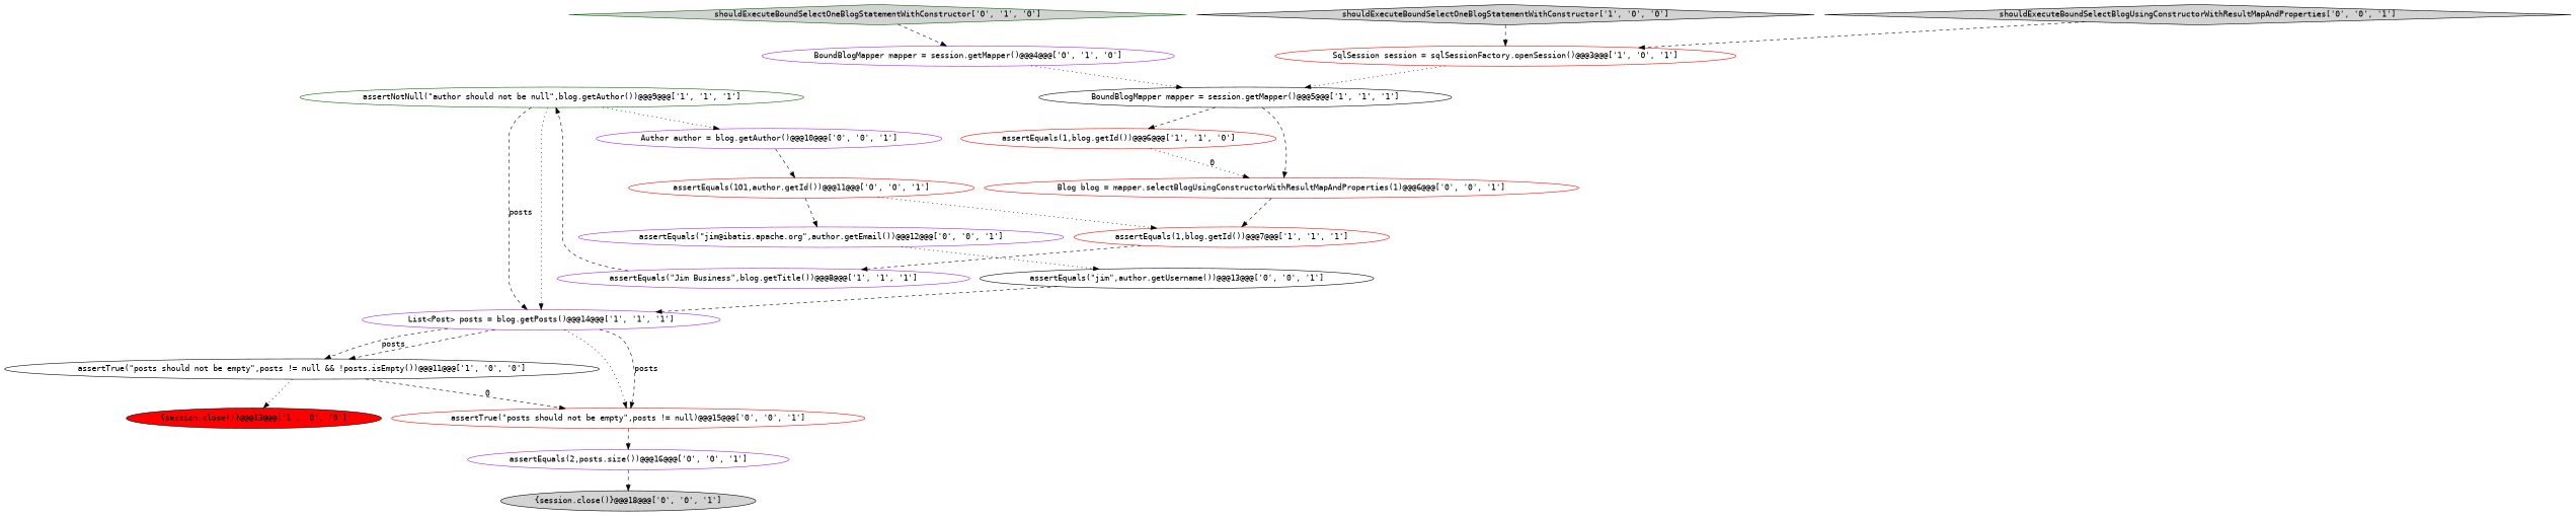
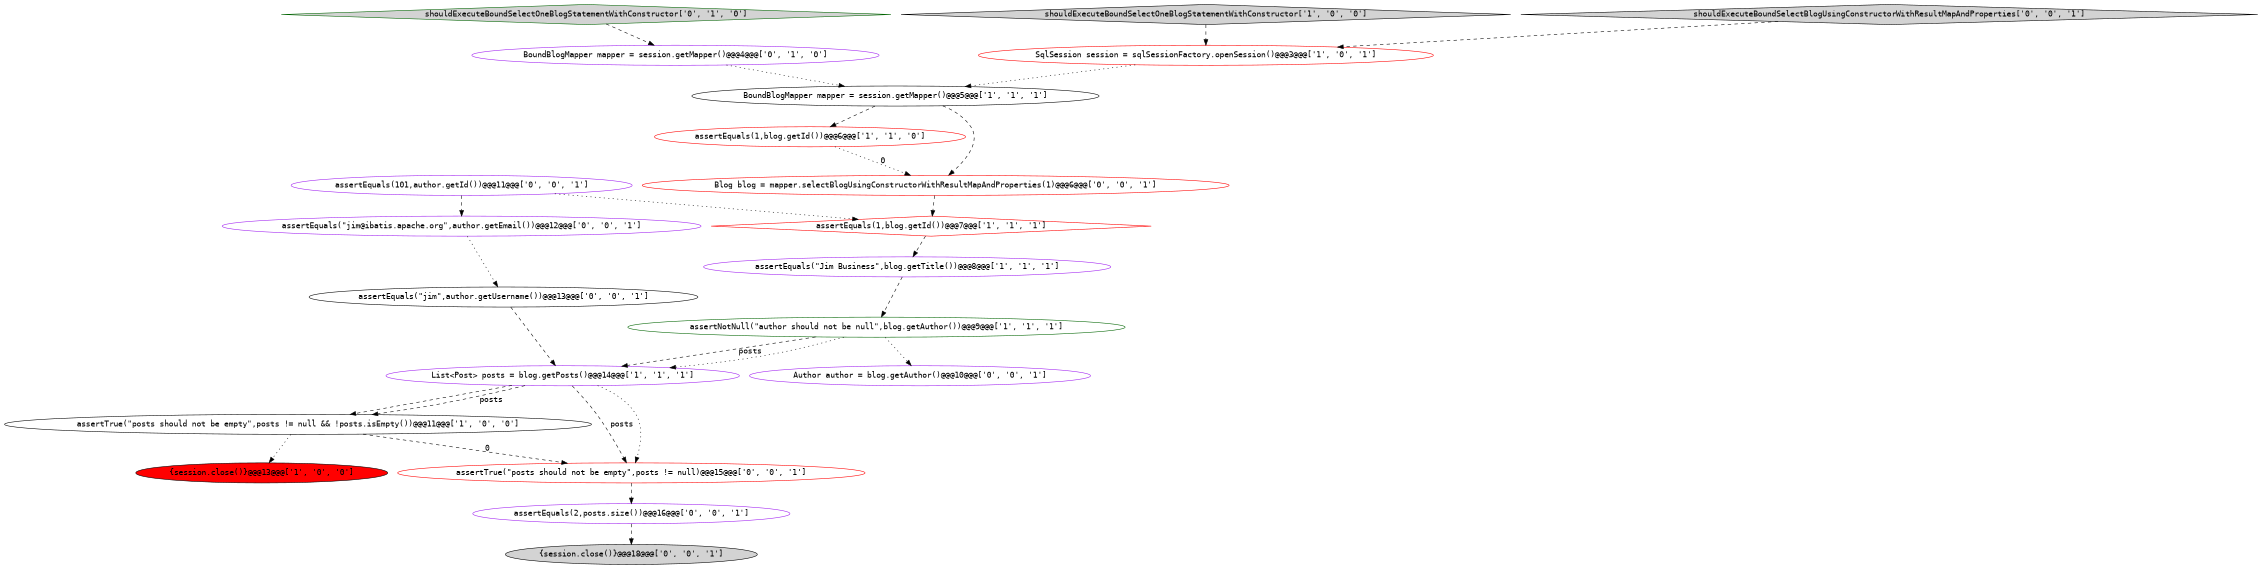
  digraph {
    fontname="DejaVu Sans Mono"
    node [color=black fillcolor=white fontname="DejaVu Sans Mono" shape=ellipse style=filled]
    edge [fontname="DejaVu Sans Mono" style=dashed]
    n1 [fillcolor=red label="{session.close()}@@@13@@@['1', '0', '0']"]
    n2 [color=purple label="assertEquals(2,posts.size())@@@16@@@['0', '0', '1']"]
    n3 [fillcolor=lightgray label="{session.close()}@@@18@@@['0', '0', '1']"]
    n4 [color=darkgreen fillcolor=lightgray label="shouldExecuteBoundSelectOneBlogStatementWithConstructor['0', '1', '0']" shape=diamond]
    n5 [color=purple label="BoundBlogMapper mapper = session.getMapper()@@@4@@@['0', '1', '0']"]
    n6 [label="BoundBlogMapper mapper = session.getMapper()@@@5@@@['1', '1', '1']"]
-   n7 [color=red label="assertEquals(1,blog.getId())@@@7@@@['1', '1', '1']"]
+   n7 [color=red label="assertEquals(1,blog.getId())@@@7@@@['1', '1', '1']" shape=diamond]
    n8 [color=purple label="assertEquals(\"Jim Business\",blog.getTitle())@@@8@@@['1', '1', '1']"]
    n9 [color=darkgreen label="assertNotNull(\"author should not be null\",blog.getAuthor())@@@9@@@['1', '1', '1']"]
-   n10 [color=red label="assertEquals(101,author.getId())@@@11@@@['0', '0', '1']"]
+   n10 [color=purple label="assertEquals(101,author.getId())@@@11@@@['0', '0', '1']"]
    n11 [color=purple label="assertEquals(\"jim@ibatis.apache.org\",author.getEmail())@@@12@@@['0', '0', '1']"]
    n12 [label="assertEquals(\"jim\",author.getUsername())@@@13@@@['0', '0', '1']"]
    n13 [color=red label="assertEquals(1,blog.getId())@@@6@@@['1', '1', '0']"]
    n14 [color=red label="Blog blog = mapper.selectBlogUsingConstructorWithResultMapAndProperties(1)@@@6@@@['0', '0', '1']"]
    n15 [label="assertTrue(\"posts should not be empty\",posts != null && !posts.isEmpty())@@@11@@@['1', '0', '0']"]
    n16 [color=red label="assertTrue(\"posts should not be empty\",posts != null)@@@15@@@['0', '0', '1']"]
    n17 [fillcolor=lightgray label="shouldExecuteBoundSelectOneBlogStatementWithConstructor['1', '0', '0']" shape=diamond]
    n18 [color=red label="SqlSession session = sqlSessionFactory.openSession()@@@3@@@['1', '0', '1']"]
    n19 [color=purple label="Author author = blog.getAuthor()@@@10@@@['0', '0', '1']"]
    n20 [color=purple label="List<Post> posts = blog.getPosts()@@@14@@@['1', '1', '1']"]
    n21 [fillcolor=lightgray label="shouldExecuteBoundSelectBlogUsingConstructorWithResultMapAndProperties['0', '0', '1']" shape=diamond]
    n2 -> n3
    n4 -> n5
    n5 -> n6 [style=dotted]
    n6 -> n13
    n6 -> n14
    n7 -> n8
    n8 -> n9
    n9 -> n19 [style=dotted]
    n9 -> n20 [label=posts]
    n9 -> n20 [style=dotted]
    n10 -> n7 [style=dotted]
    n10 -> n11
    n11 -> n12 [style=dotted]
    n12 -> n20
    n13 -> n14 [label=0 style=dotted]
    n14 -> n7
    n15 -> n1 [style=dotted]
    n15 -> n16 [label=0]
    n16 -> n2
    n17 -> n18
    n18 -> n6 [style=dotted]
-   n19 -> n10
    n20 -> n15
    n20 -> n15 [label=posts]
    n20 -> n16 [label=posts]
    n20 -> n16 [style=dotted]
    n21 -> n18
  }
